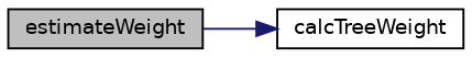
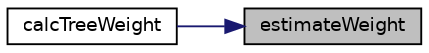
  digraph {
    rankdir=RL
    node [color=black fontname=Helvetica fontsize=10 shape=record style=filled]
    n1 [fillcolor=grey75 fontcolor=black height=0.2 label=estimateWeight width=0.4]
    n2 [fillcolor=white height=0.2 label=calcTreeWeight width=0.4]
-   n2 -> n1 [color=midnightblue dir=back fontname=Helvetica fontsize=10 labelfontname=Helvetica labelfontsize=10 style=solid]
+   n1 -> n2 [color=midnightblue dir=back fontname=Helvetica fontsize=10 labelfontname=Helvetica labelfontsize=10 style=solid]
  }
